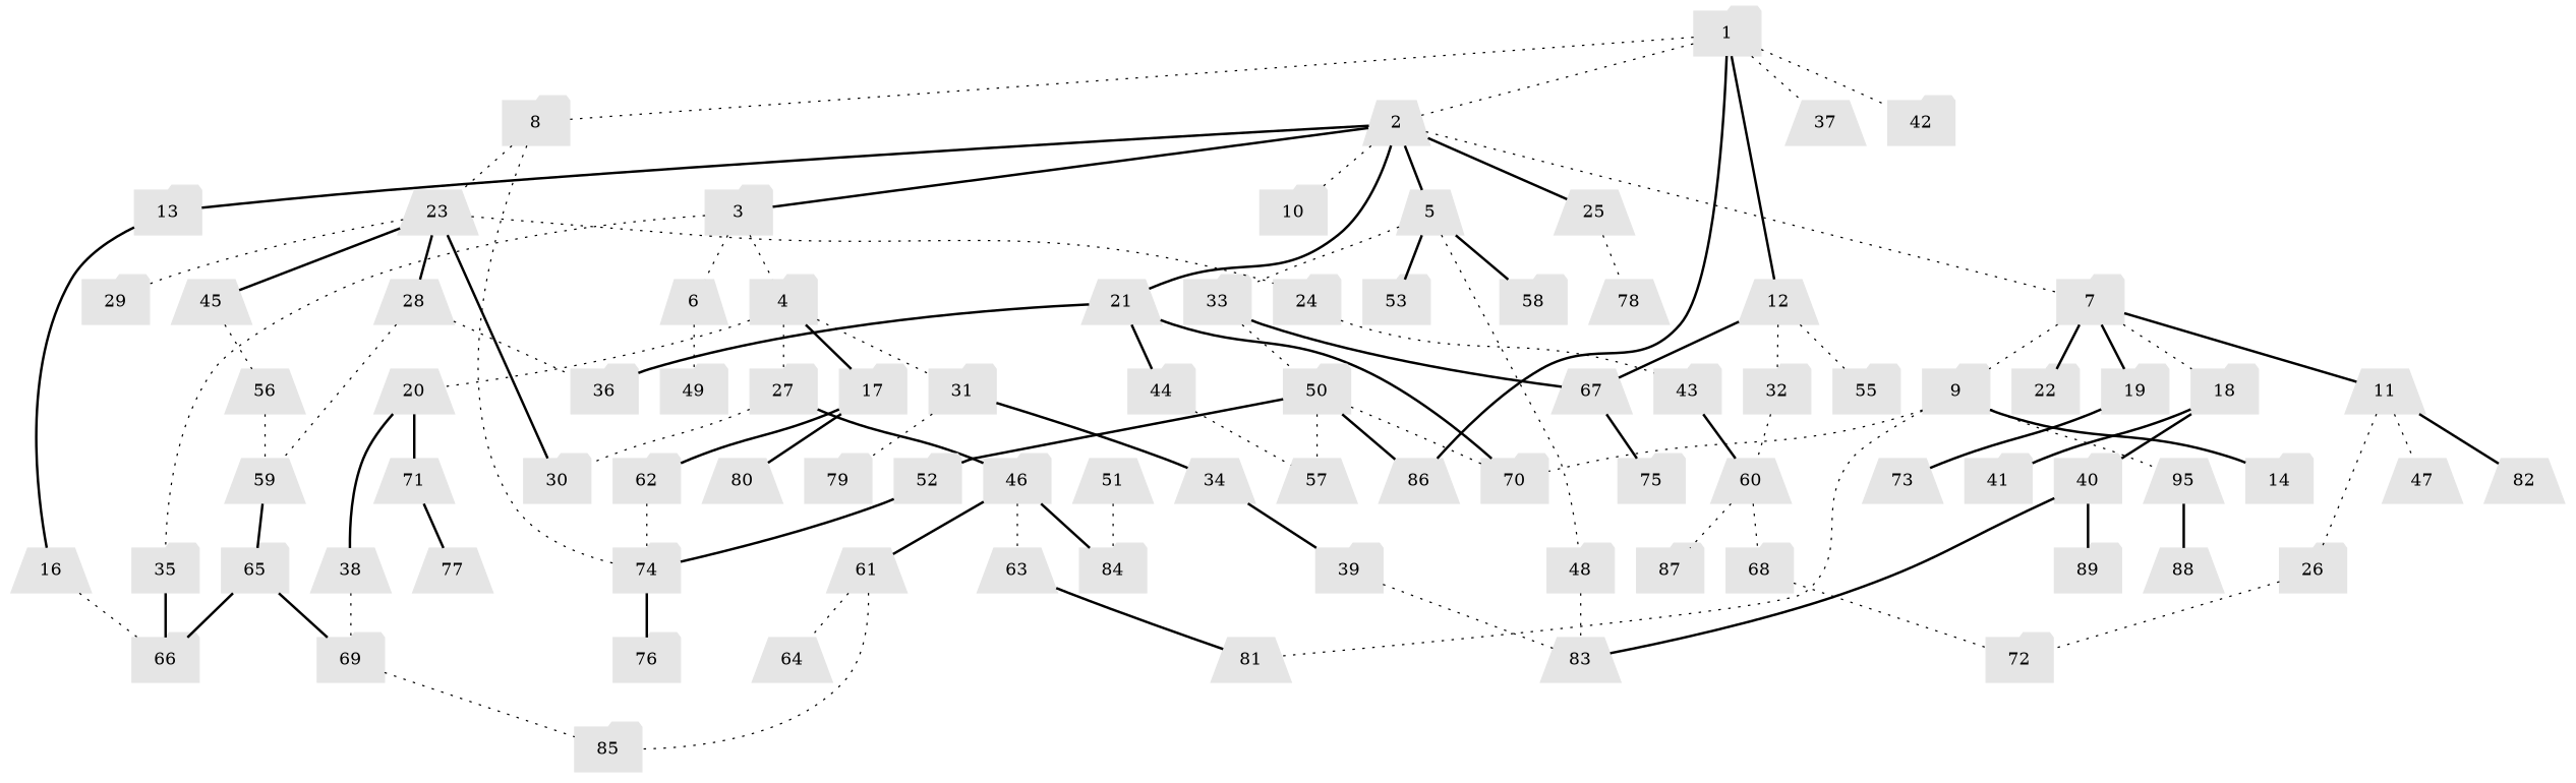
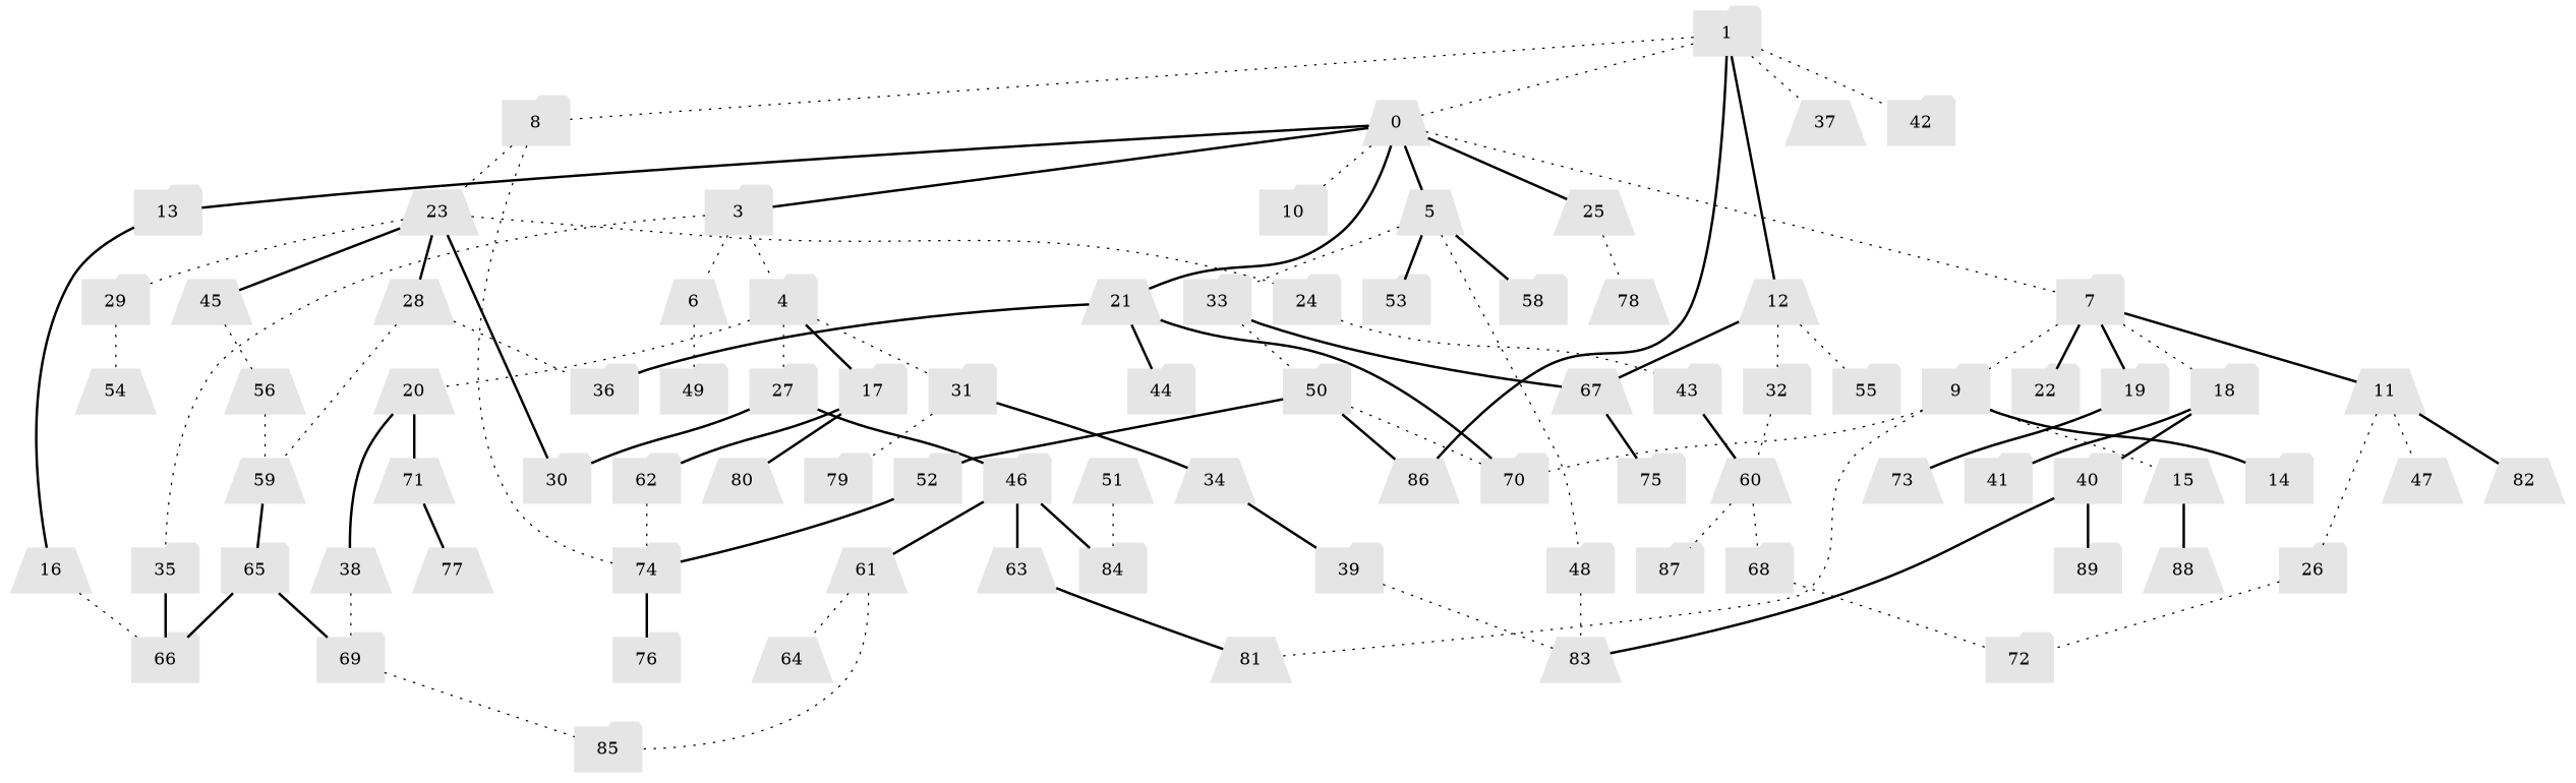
  graph {
    node [color=gray90 shape=folder style=filled]
    edge [style=dotted]
-   2 [shape=trapezium]
+   2 [shape=trapezium label=0]
    1
    8
    12 [shape=trapezium]
    37 [shape=trapezium]
    42
    86 [shape=trapezium]
    3
    5 [shape=trapezium]
    7
    10
    13
    21 [shape=trapezium]
    25 [shape=trapezium]
    23 [shape=trapezium]
    74
    32
    55
    67 [shape=trapezium]
    4
    6 [shape=trapezium]
    35
    33
    48
    53
    58
    9
    11 [shape=trapezium]
    18
    19
    22
    16 [shape=trapezium]
    70
    36
    44
    78 [shape=trapezium]
    17
    20 [shape=trapezium]
    27
    31
    49
    66
    62
    80 [shape=trapezium]
    38 [shape=trapezium]
    71 [shape=trapezium]
    30
    46
    34 [shape=trapezium]
    79
    50
    83 [shape=trapezium]
    14
-   15 [shape=trapezium label=95]
+   15 [shape=trapezium]
    81 [shape=trapezium]
    26
    47 [shape=trapezium]
    82 [shape=trapezium]
    40
    41
    73 [shape=trapezium]
    24
    28 [shape=trapezium]
    29
    45 [shape=trapezium]
    76
    88 [shape=trapezium]
    72
    60 [shape=trapezium]
    75
    89
    69
    77 [shape=trapezium]
-   57 [shape=trapezium]
    43
    59 [shape=trapezium]
+   54 [shape=trapezium]
    56 [shape=trapezium]
    61 [shape=trapezium]
    63 [shape=trapezium]
    84
    65
    39
    68
    87
    52
    85
    51 [shape=trapezium]
    64 [shape=trapezium]
    2 -- 3 [style=bold]
    2 -- 5 [style=bold]
    2 -- 7
    2 -- 10
    2 -- 13 [style=bold]
    2 -- 21 [style=bold]
    2 -- 25 [style=bold]
    1 -- 2
    1 -- 8
    1 -- 12 [style=bold]
    1 -- 37
    1 -- 42
    1 -- 86 [style=bold]
    8 -- 23
    8 -- 74
    12 -- 32
    12 -- 55
    12 -- 67 [style=bold]
    3 -- 4
    3 -- 6
    3 -- 35
    5 -- 33
    5 -- 48
    5 -- 53 [style=bold]
    5 -- 58 [style=bold]
    7 -- 9
    7 -- 11 [style=bold]
    7 -- 18
    7 -- 19 [style=bold]
    7 -- 22 [style=bold]
    13 -- 16 [style=bold]
    21 -- 70 [style=bold]
    21 -- 36 [style=bold]
    21 -- 44 [style=bold]
    25 -- 78
    23 -- 30 [style=bold]
    23 -- 24
    23 -- 28 [style=bold]
    23 -- 29
    23 -- 45 [style=bold]
    74 -- 76 [style=bold]
    32 -- 60
    67 -- 75 [style=bold]
    4 -- 17 [style=bold]
    4 -- 20
    4 -- 27
    4 -- 31
    6 -- 49
    35 -- 66 [style=bold]
    33 -- 67 [style=bold]
    33 -- 50
    48 -- 83
    9 -- 70
    9 -- 14 [style=bold]
    9 -- 15
    9 -- 81
    11 -- 26
    11 -- 47
    11 -- 82 [style=bold]
    18 -- 40 [style=bold]
    18 -- 41 [style=bold]
    19 -- 73 [style=bold]
    16 -- 66
-   44 -- 57
    17 -- 62 [style=bold]
    17 -- 80 [style=bold]
    20 -- 38 [style=bold]
    20 -- 71 [style=bold]
-   27 -- 30
+   27 -- 30 [style=bold]
    27 -- 46 [style=bold]
    31 -- 34 [style=bold]
    31 -- 79
    62 -- 74
    38 -- 69
    71 -- 77 [style=bold]
    46 -- 61 [style=bold]
-   46 -- 63
+   46 -- 63 [style=bold]
    46 -- 84 [style=bold]
    34 -- 39 [style=bold]
    50 -- 86 [style=bold]
    50 -- 70
-   50 -- 57
    50 -- 52 [style=bold]
    15 -- 88 [style=bold]
    26 -- 72
    40 -- 83 [style=bold]
    40 -- 89 [style=bold]
    24 -- 43
    28 -- 36
    28 -- 59
+   29 -- 54
    45 -- 56
    60 -- 68
    60 -- 87
    69 -- 85
    43 -- 60 [style=bold]
    59 -- 65 [style=bold]
    56 -- 59
    61 -- 85
    61 -- 64
    63 -- 81 [style=bold]
    65 -- 66 [style=bold]
    65 -- 69 [style=bold]
    39 -- 83
    68 -- 72
    52 -- 74 [style=bold]
    51 -- 84
  }
